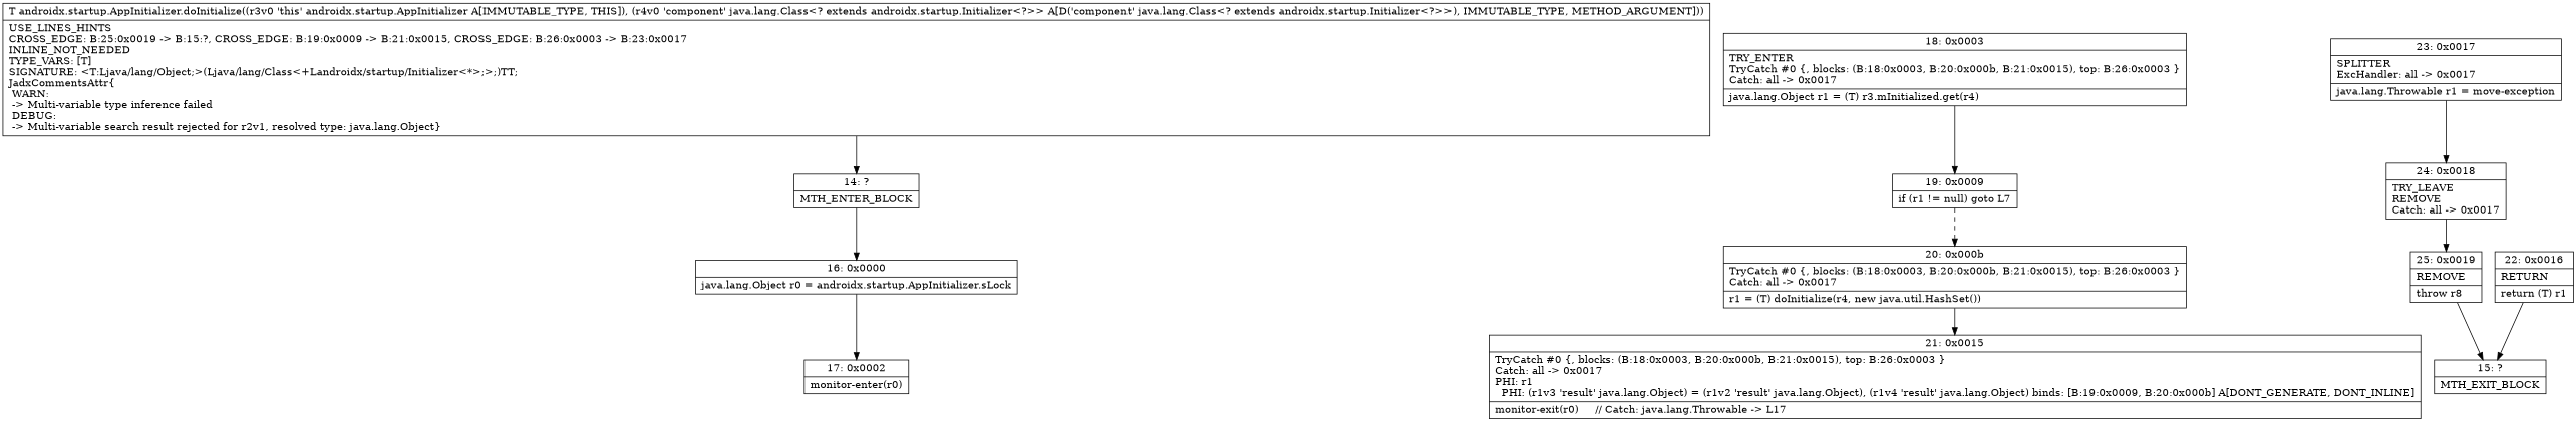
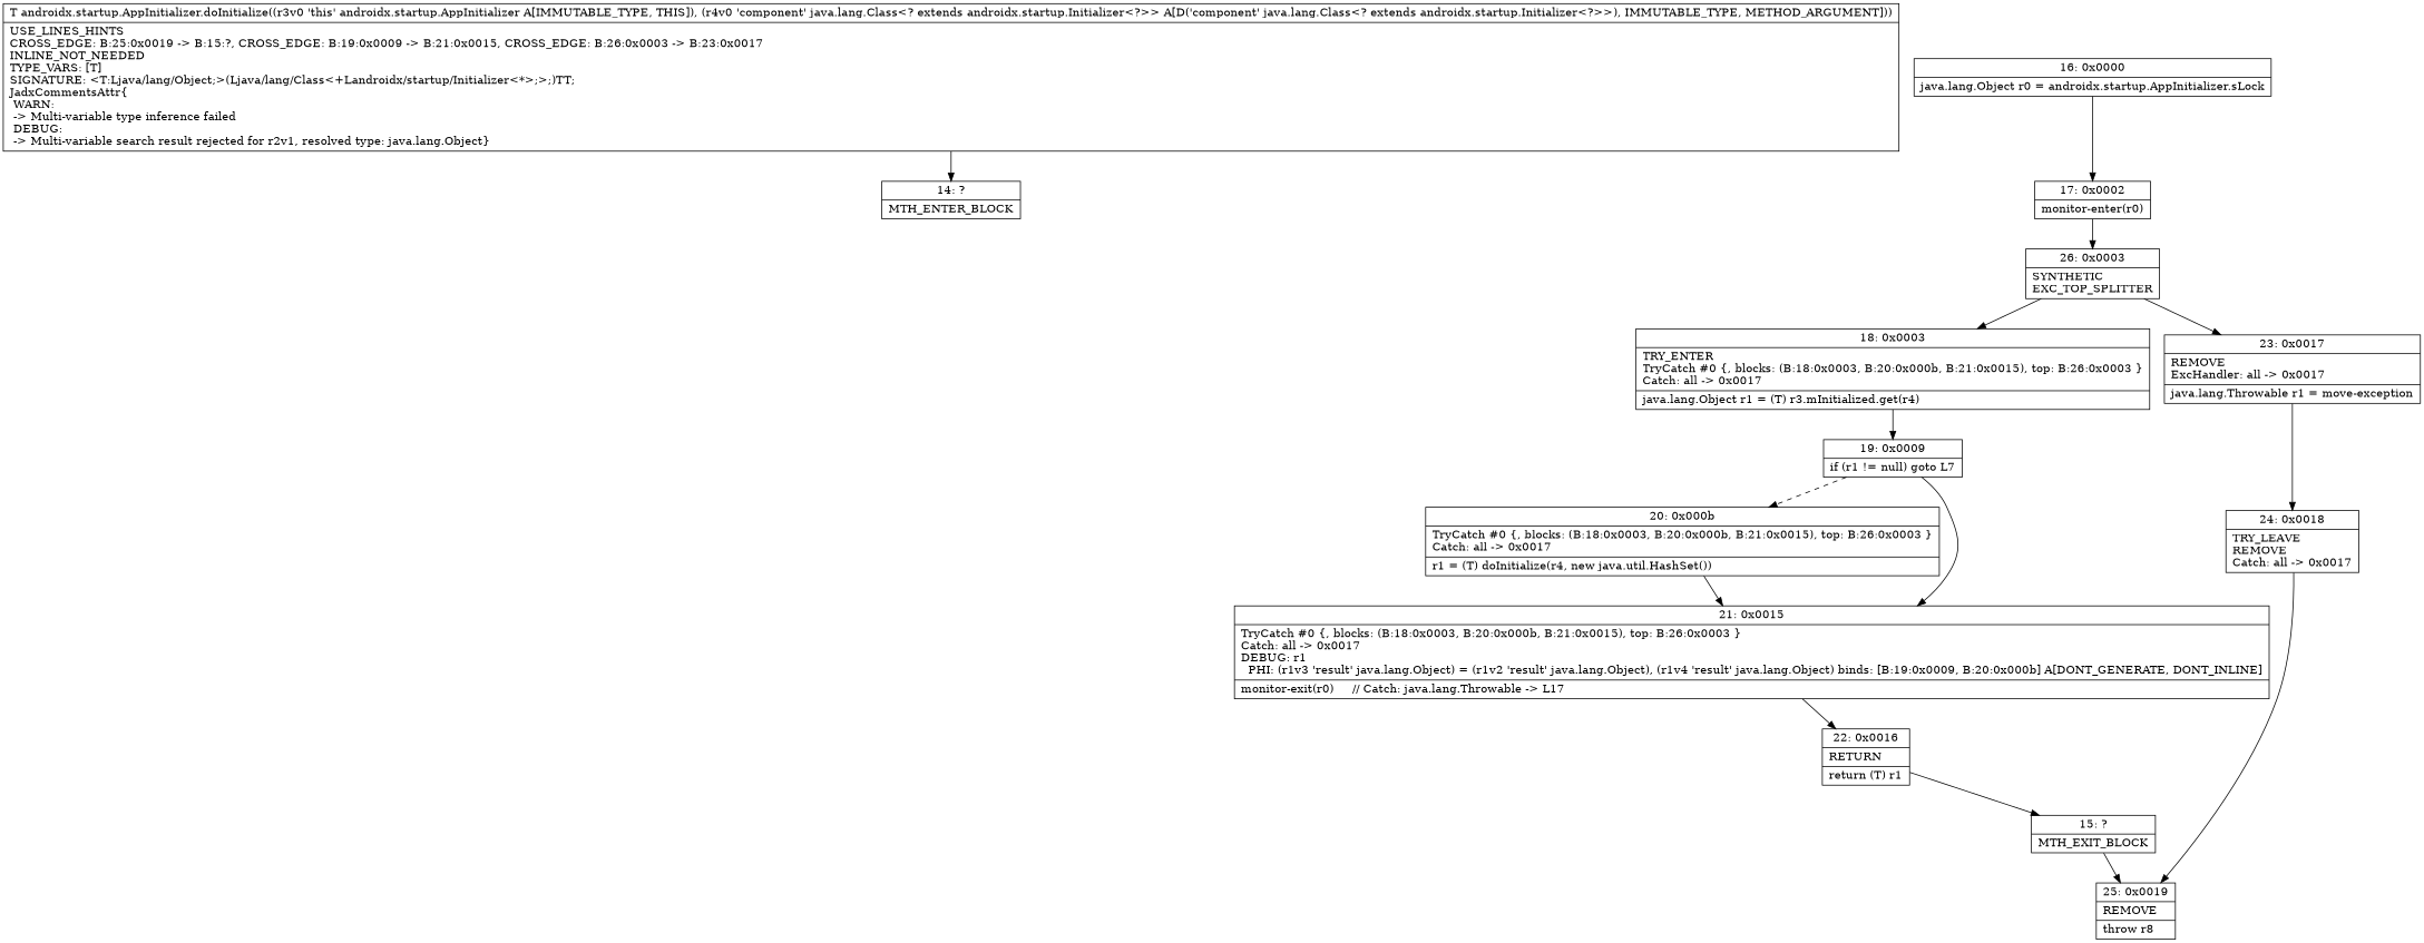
  digraph {
    node [shape=record]
    n1 [label="{14\:\ ?|MTH_ENTER_BLOCK\l}"]
    n2 [label="{16\:\ 0x0000|java.lang.Object r0 = androidx.startup.AppInitializer.sLock\l}"]
    n3 [label="{17\:\ 0x0002|monitor\-enter(r0)\l}"]
+   n4 [label="{26\:\ 0x0003|SYNTHETIC\lEXC_TOP_SPLITTER\l}"]
    n5 [label="{18\:\ 0x0003|TRY_ENTER\lTryCatch #0 \{, blocks: (B:18:0x0003, B:20:0x000b, B:21:0x0015), top: B:26:0x0003 \}\lCatch: all \-\> 0x0017\l|java.lang.Object r1 = (T) r3.mInitialized.get(r4)\l}"]
-   n6 [label="{23\:\ 0x0017|SPLITTER\lExcHandler: all \-\> 0x0017\l|java.lang.Throwable r1 = move\-exception\l}"]
+   n6 [label="{23\:\ 0x0017|REMOVE\lExcHandler: all \-\> 0x0017\l|java.lang.Throwable r1 = move\-exception\l}"]
    n7 [label="{19\:\ 0x0009|if (r1 != null) goto L7\l}"]
    n8 [label="{24\:\ 0x0018|TRY_LEAVE\lREMOVE\lCatch: all \-\> 0x0017\l}"]
    n9 [label="{20\:\ 0x000b|TryCatch #0 \{, blocks: (B:18:0x0003, B:20:0x000b, B:21:0x0015), top: B:26:0x0003 \}\lCatch: all \-\> 0x0017\l|r1 = (T) doInitialize(r4, new java.util.HashSet())\l}"]
-   n10 [label="{21\:\ 0x0015|TryCatch #0 \{, blocks: (B:18:0x0003, B:20:0x000b, B:21:0x0015), top: B:26:0x0003 \}\lCatch: all \-\> 0x0017\lPHI: r1 \l  PHI: (r1v3 'result' java.lang.Object) = (r1v2 'result' java.lang.Object), (r1v4 'result' java.lang.Object) binds: [B:19:0x0009, B:20:0x000b] A[DONT_GENERATE, DONT_INLINE]\l|monitor\-exit(r0)     \/\/ Catch: java.lang.Throwable \-\> L17\l}"]
+   n10 [label="{21\:\ 0x0015|TryCatch #0 \{, blocks: (B:18:0x0003, B:20:0x000b, B:21:0x0015), top: B:26:0x0003 \}\lCatch: all \-\> 0x0017\lDEBUG: r1 \l  PHI: (r1v3 'result' java.lang.Object) = (r1v2 'result' java.lang.Object), (r1v4 'result' java.lang.Object) binds: [B:19:0x0009, B:20:0x000b] A[DONT_GENERATE, DONT_INLINE]\l|monitor\-exit(r0)     \/\/ Catch: java.lang.Throwable \-\> L17\l}"]
    n11 [label="{22\:\ 0x0016|RETURN\l|return (T) r1\l}"]
    n12 [label="{15\:\ ?|MTH_EXIT_BLOCK\l}"]
    n13 [label="{25\:\ 0x0019|REMOVE\l|throw r8\l}"]
    n14 [label="{T androidx.startup.AppInitializer.doInitialize((r3v0 'this' androidx.startup.AppInitializer A[IMMUTABLE_TYPE, THIS]), (r4v0 'component' java.lang.Class\<? extends androidx.startup.Initializer\<?\>\> A[D('component' java.lang.Class\<? extends androidx.startup.Initializer\<?\>\>), IMMUTABLE_TYPE, METHOD_ARGUMENT]))  | USE_LINES_HINTS\lCROSS_EDGE: B:25:0x0019 \-\> B:15:?, CROSS_EDGE: B:19:0x0009 \-\> B:21:0x0015, CROSS_EDGE: B:26:0x0003 \-\> B:23:0x0017\lINLINE_NOT_NEEDED\lTYPE_VARS: [T]\lSIGNATURE: \<T:Ljava\/lang\/Object;\>(Ljava\/lang\/Class\<+Landroidx\/startup\/Initializer\<*\>;\>;)TT;\lJadxCommentsAttr\{\l WARN: \l \-\> Multi\-variable type inference failed\l DEBUG: \l \-\> Multi\-variable search result rejected for r2v1, resolved type: java.lang.Object\}\l}"]
-   n1 -> n2
    n2 -> n3
+   n3 -> n4
+   n4 -> n5
+   n4 -> n6
    n5 -> n7
    n6 -> n8
    n7 -> n9 [style=dashed]
+   n7 -> n10
    n8 -> n13
    n9 -> n10
+   n10 -> n11
    n11 -> n12
-   n13 -> n12
+   n12 -> n13
    n14 -> n1
  }
